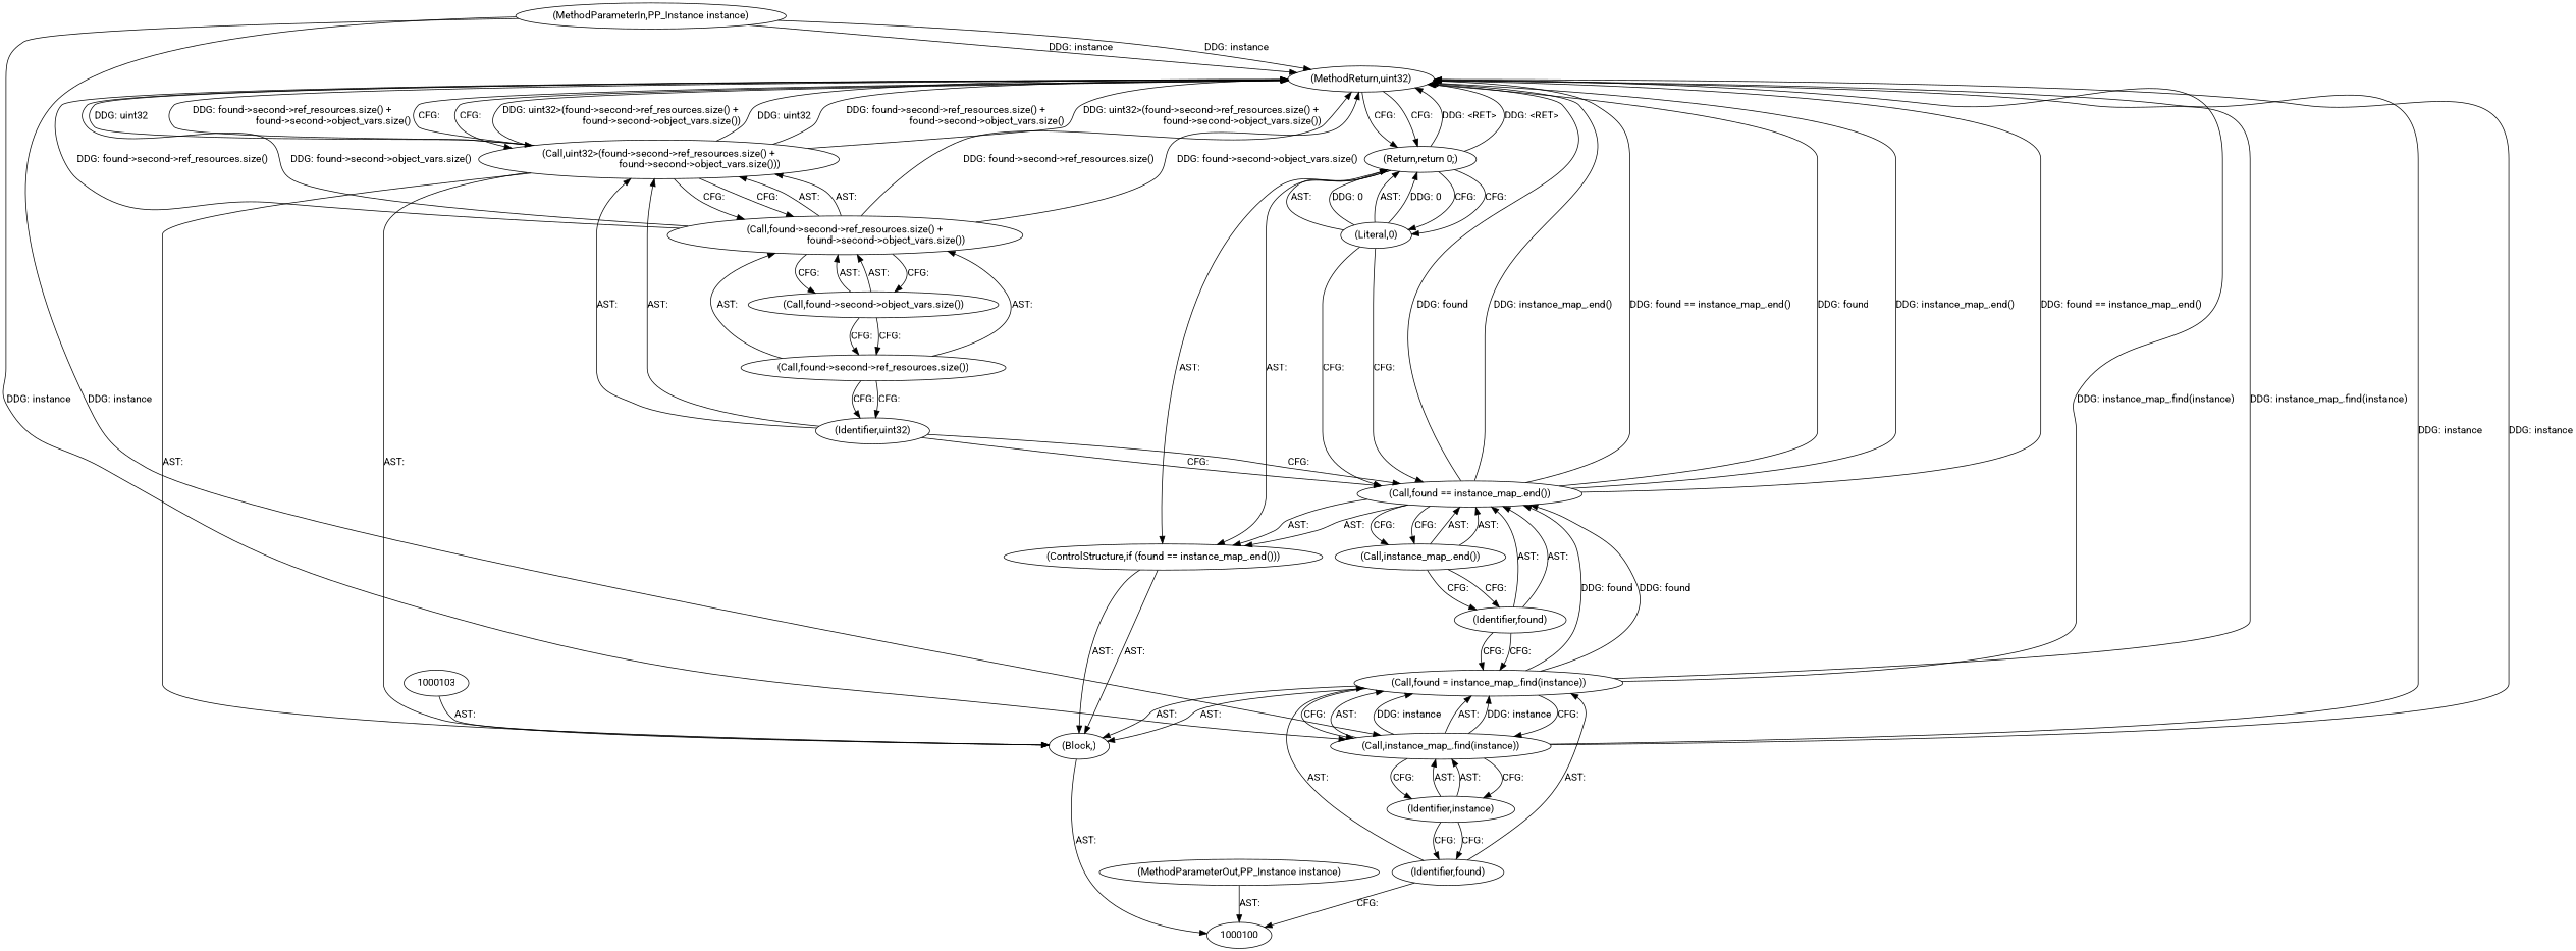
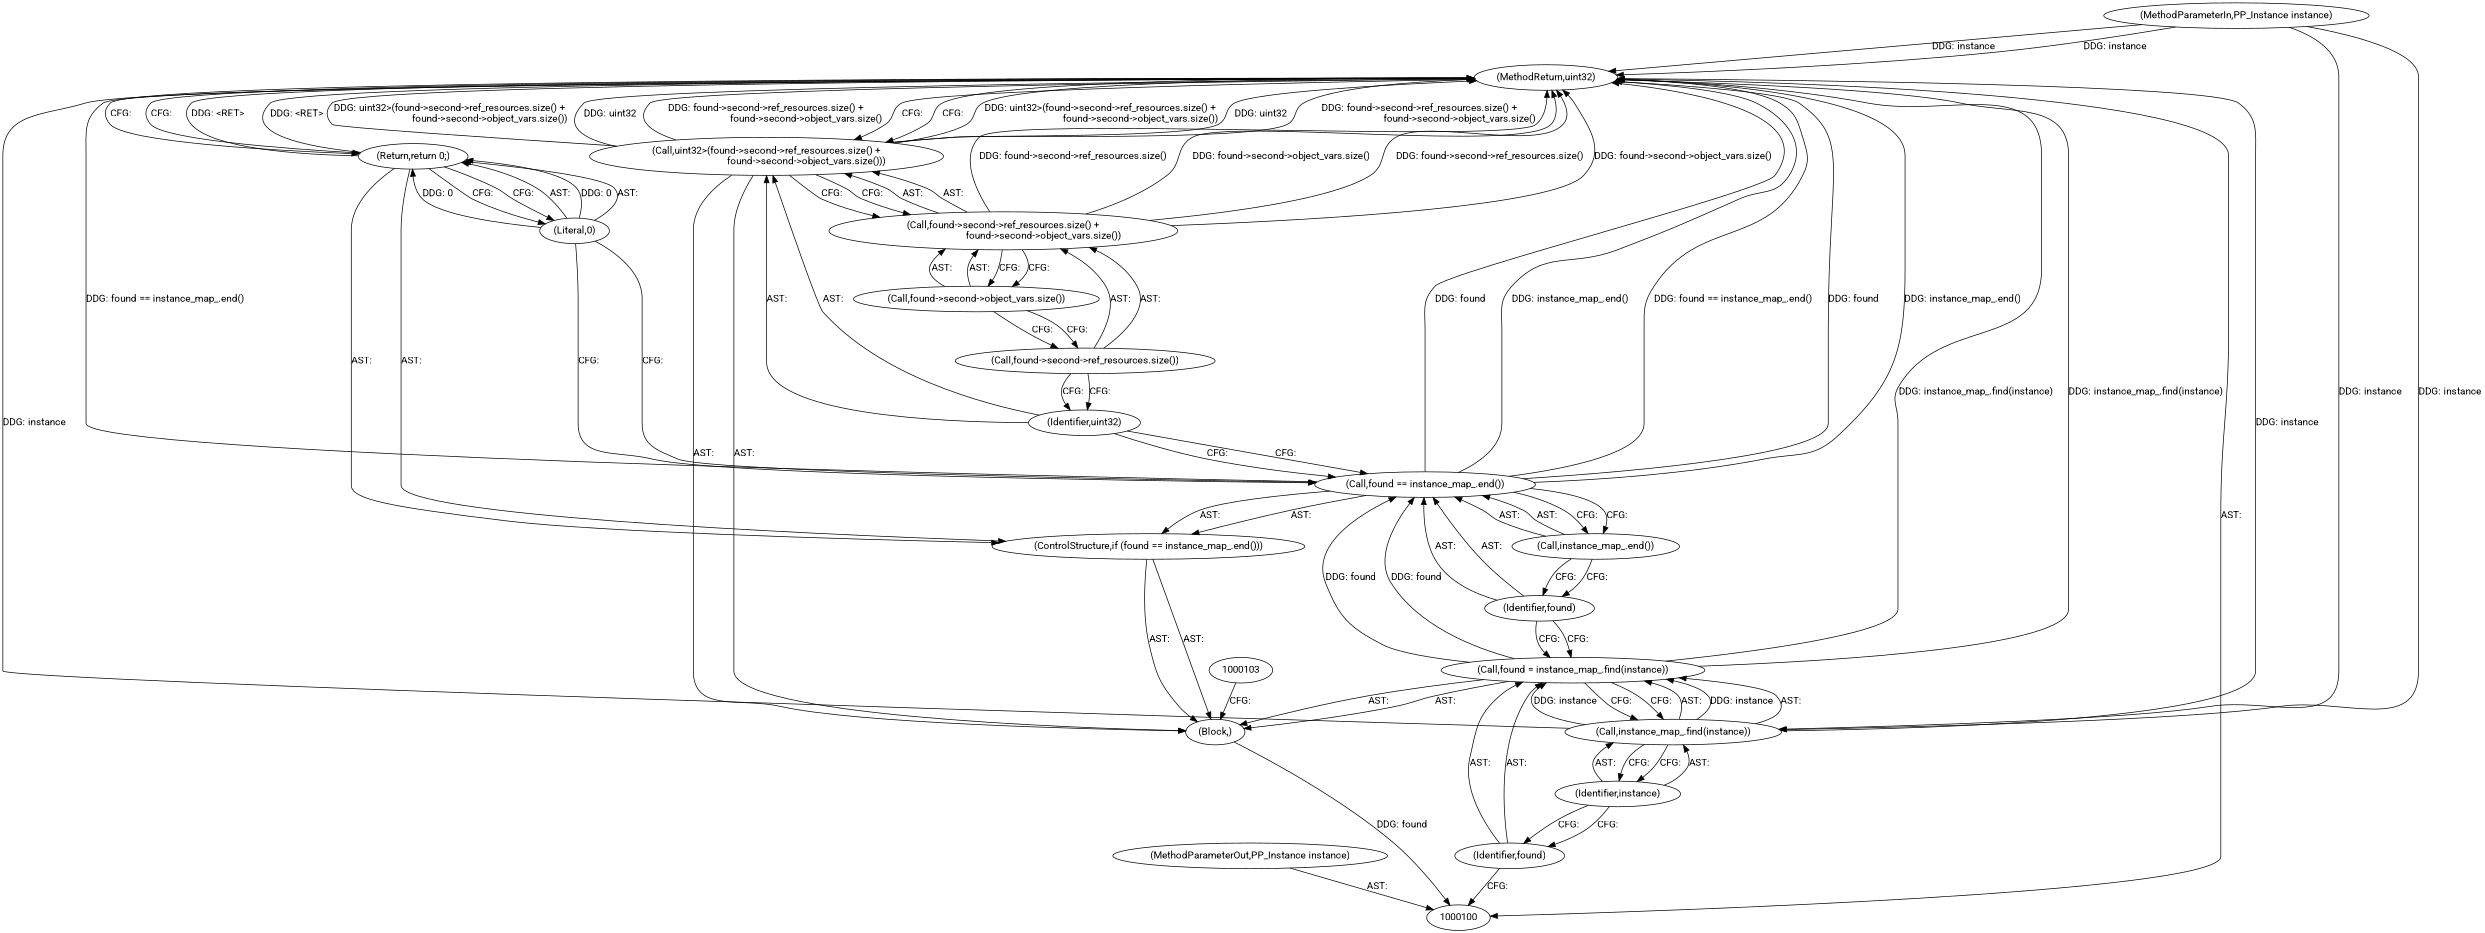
  digraph {
    fontname=Roboto
    node [fontname=Roboto]
    edge [fontname=Roboto]
    n1 [label="(MethodReturn,uint32)"]
    n2 [label="(Return,return 0;)"]
    n3 [label="(Call,uint32>(found->second->ref_resources.size() +\n                              found->second->object_vars.size()))"]
    1000100
    n5 [label="(ControlStructure,if (found == instance_map_.end()))"]
    n6 [label="(Literal,0)"]
    n7 [label="(Block,)"]
    n8 [label="(Call,found->second->ref_resources.size() +\n                              found->second->object_vars.size())"]
    n9 [label="(MethodParameterIn,PP_Instance instance)"]
    n10 [label="(Call,instance_map_.find(instance))"]
    n11 [label="(Call,found = instance_map_.find(instance))"]
    n12 [label="(Identifier,instance)"]
    n13 [label="(MethodParameterOut,PP_Instance instance)"]
    n14 [label="(Call,found == instance_map_.end())"]
    n15 [label="(Call,instance_map_.end())"]
    n16 [label="(Identifier,found)"]
    n17 [label="(Identifier,found)"]
    n18 [label="(Call,found->second->object_vars.size())"]
    n19 [label="(Identifier,uint32)"]
    n20 [label="(Call,found->second->ref_resources.size())"]
    1000103
    n1 -> n2 [label="CFG: "]
    n1 -> n2 [label="CFG: "]
    n1 -> n3 [label="CFG: "]
    n1 -> n3 [label="CFG: "]
+   n1 -> 1000100 [label="AST: "]
    n2 -> n1 [label="DDG: <RET>"]
    n2 -> n1 [label="DDG: <RET>"]
    n2 -> n5 [label="AST: "]
    n2 -> n5 [label="AST: "]
    n2 -> n6 [label="CFG: "]
    n2 -> n6 [label="CFG: "]
    n3 -> n1 [label="DDG: uint32>(found->second->ref_resources.size() +\n                              found->second->object_vars.size())"]
    n3 -> n1 [label="DDG: uint32"]
    n3 -> n1 [label="DDG: found->second->ref_resources.size() +\n                              found->second->object_vars.size()"]
    n3 -> n1 [label="DDG: uint32>(found->second->ref_resources.size() +\n                              found->second->object_vars.size())"]
    n3 -> n1 [label="DDG: uint32"]
    n3 -> n1 [label="DDG: found->second->ref_resources.size() +\n                              found->second->object_vars.size()"]
    n3 -> n7 [label="AST: "]
    n3 -> n7 [label="AST: "]
    n3 -> n8 [label="CFG: "]
    n3 -> n8 [label="CFG: "]
    n5 -> n7 [label="AST: "]
    n5 -> n7 [label="AST: "]
    n6 -> n2 [label="AST: "]
    n6 -> n2 [label="DDG: 0"]
    n6 -> n2 [label="AST: "]
    n6 -> n2 [label="DDG: 0"]
    n6 -> n14 [label="CFG: "]
    n6 -> n14 [label="CFG: "]
-   n7 -> 1000100 [label="AST: "]
+   n7 -> 1000100 [label="DDG: found"]
    n8 -> n1 [label="DDG: found->second->ref_resources.size()"]
    n8 -> n1 [label="DDG: found->second->object_vars.size()"]
    n8 -> n1 [label="DDG: found->second->ref_resources.size()"]
    n8 -> n1 [label="DDG: found->second->object_vars.size()"]
    n8 -> n3 [label="AST: "]
    n8 -> n3 [label="AST: "]
    n8 -> n18 [label="CFG: "]
    n8 -> n18 [label="CFG: "]
    n9 -> n1 [label="DDG: instance"]
    n9 -> n1 [label="DDG: instance"]
    n9 -> n10 [label="DDG: instance"]
    n9 -> n10 [label="DDG: instance"]
    n10 -> n1 [label="DDG: instance"]
    n10 -> n1 [label="DDG: instance"]
    n10 -> n11 [label="AST: "]
    n10 -> n11 [label="DDG: instance"]
    n10 -> n11 [label="AST: "]
    n10 -> n11 [label="DDG: instance"]
    n10 -> n12 [label="CFG: "]
    n10 -> n12 [label="CFG: "]
    n11 -> n1 [label="DDG: instance_map_.find(instance)"]
    n11 -> n1 [label="DDG: instance_map_.find(instance)"]
    n11 -> n7 [label="AST: "]
    n11 -> n7 [label="AST: "]
    n11 -> n10 [label="CFG: "]
    n11 -> n10 [label="CFG: "]
    n11 -> n14 [label="DDG: found"]
    n11 -> n14 [label="DDG: found"]
    n12 -> n10 [label="AST: "]
    n12 -> n10 [label="AST: "]
    n12 -> n16 [label="CFG: "]
    n12 -> n16 [label="CFG: "]
    n13 -> 1000100 [label="AST: "]
    n14 -> n1 [label="DDG: found"]
    n14 -> n1 [label="DDG: instance_map_.end()"]
    n14 -> n1 [label="DDG: found == instance_map_.end()"]
    n14 -> n1 [label="DDG: found"]
    n14 -> n1 [label="DDG: instance_map_.end()"]
    n14 -> n1 [label="DDG: found == instance_map_.end()"]
    n14 -> n5 [label="AST: "]
    n14 -> n5 [label="AST: "]
    n14 -> n15 [label="CFG: "]
    n14 -> n15 [label="CFG: "]
    n15 -> n14 [label="AST: "]
    n15 -> n14 [label="AST: "]
    n15 -> n17 [label="CFG: "]
    n15 -> n17 [label="CFG: "]
    n16 -> 1000100 [label="CFG: "]
    n16 -> n11 [label="AST: "]
    n16 -> n11 [label="AST: "]
    n17 -> n11 [label="CFG: "]
    n17 -> n11 [label="CFG: "]
    n17 -> n14 [label="AST: "]
    n17 -> n14 [label="AST: "]
    n18 -> n8 [label="AST: "]
    n18 -> n8 [label="AST: "]
    n18 -> n20 [label="CFG: "]
    n18 -> n20 [label="CFG: "]
    n19 -> n3 [label="AST: "]
    n19 -> n3 [label="AST: "]
    n19 -> n14 [label="CFG: "]
    n19 -> n14 [label="CFG: "]
    n20 -> n8 [label="AST: "]
    n20 -> n8 [label="AST: "]
    n20 -> n19 [label="CFG: "]
    n20 -> n19 [label="CFG: "]
-   1000103 -> n7 [label="AST: "]
+   1000103 -> n7 [label="CFG: "]
  }
